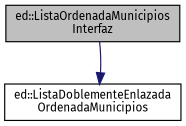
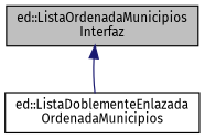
  digraph {
    fontname="Fira Sans"
    node [color=black fontname="Fira Sans" fontsize=10 shape=record style=filled]
    n1 [fillcolor=grey75 fontcolor=black height=0.2 label="ed::ListaOrdenadaMunicipios\lInterfaz" width=0.4]
    n2 [fillcolor=white height=0.2 label="ed::ListaDoblementeEnlazada\lOrdenadaMunicipios" width=0.4]
-   n2 -> n1 [color=midnightblue dir=back fontname="Fira Sans" fontsize=10 labelfontname=Helvetica labelfontsize=10 style=solid]
+   n1 -> n2 [color=midnightblue dir=back fontname="Fira Sans" fontsize=10 labelfontname=Helvetica labelfontsize=10 style=solid]
  }
